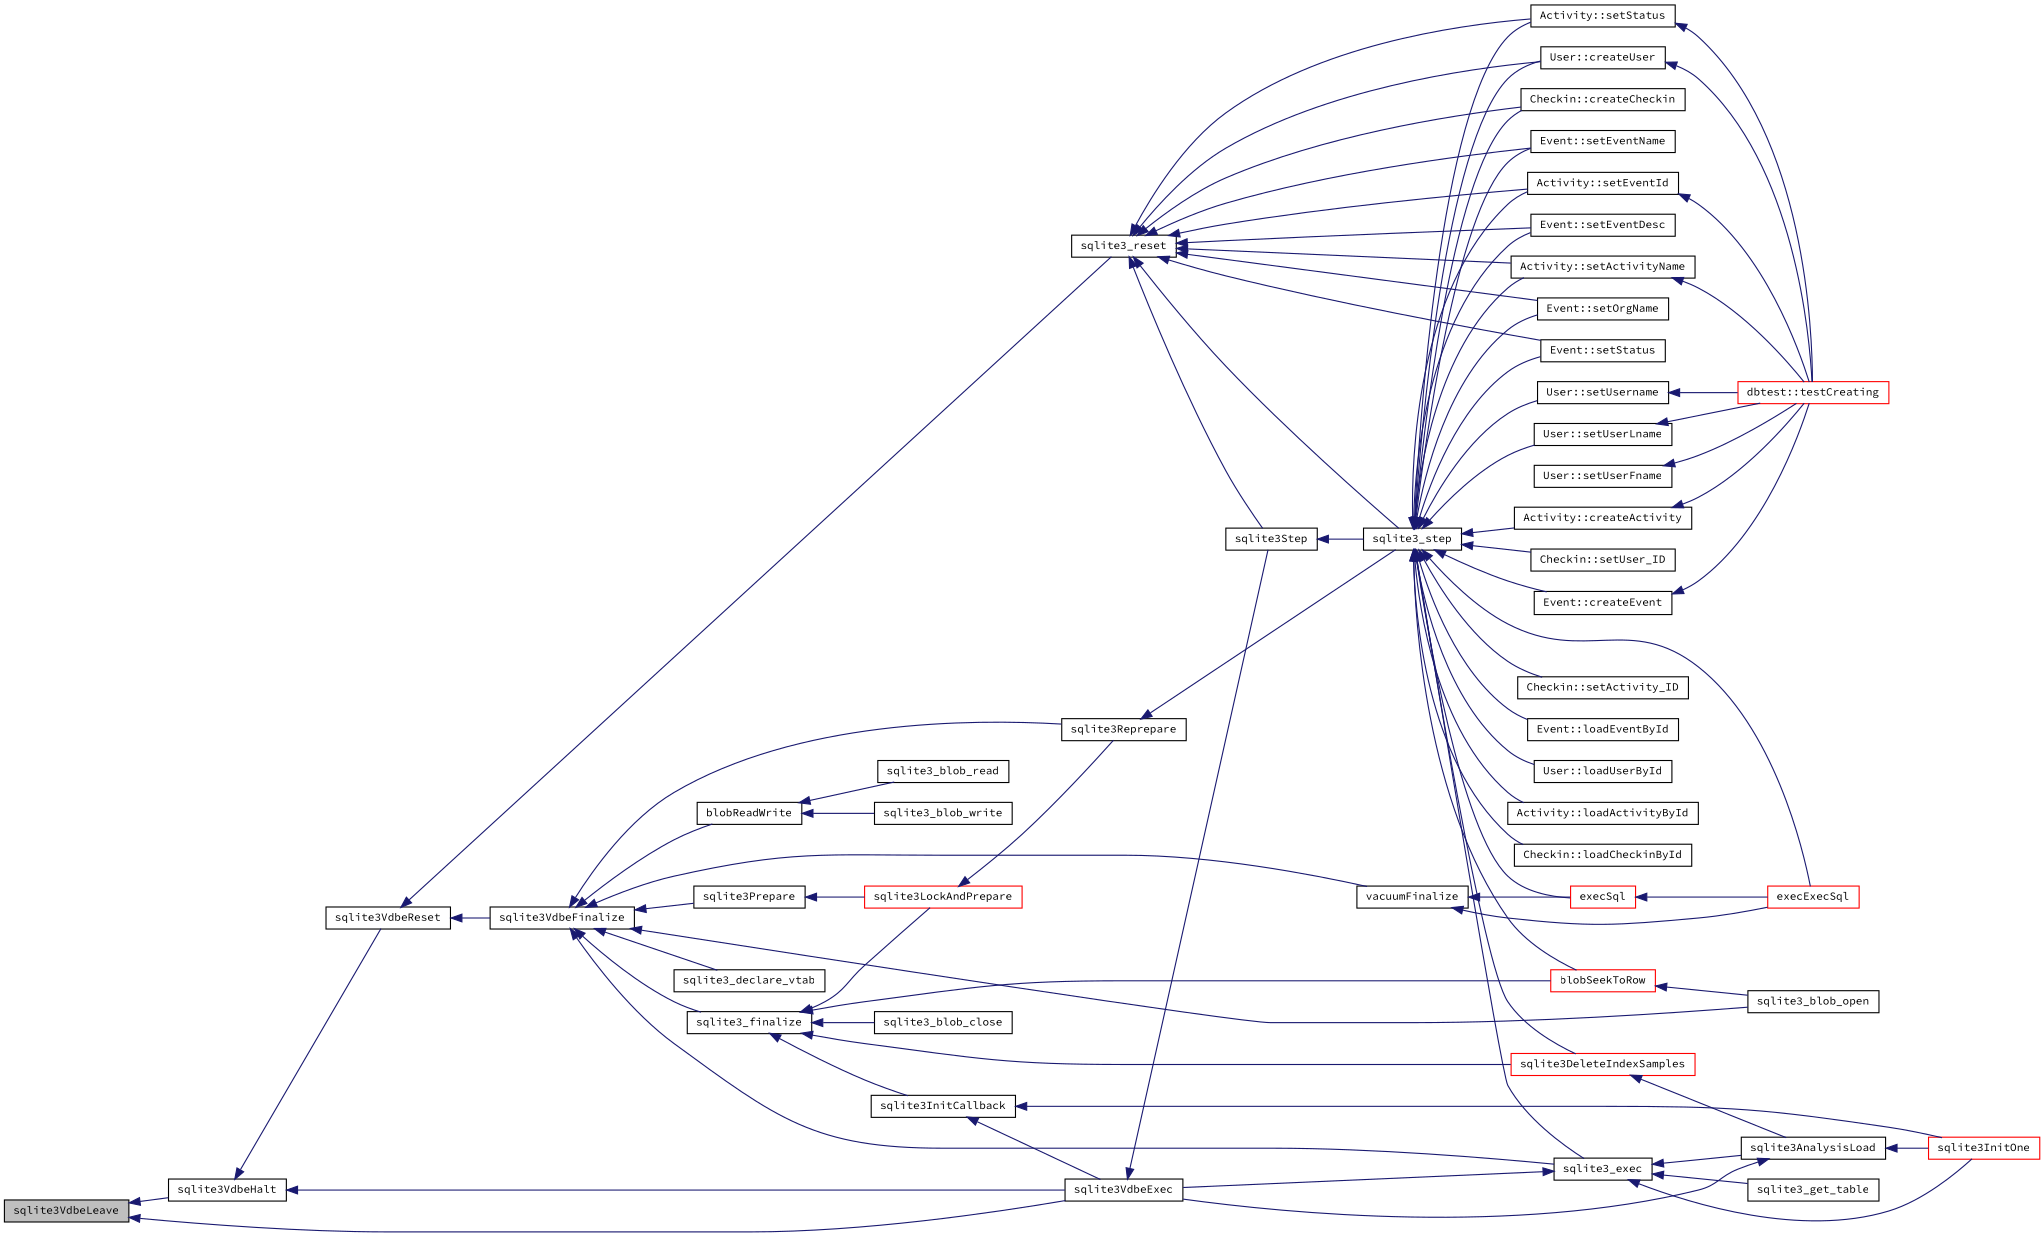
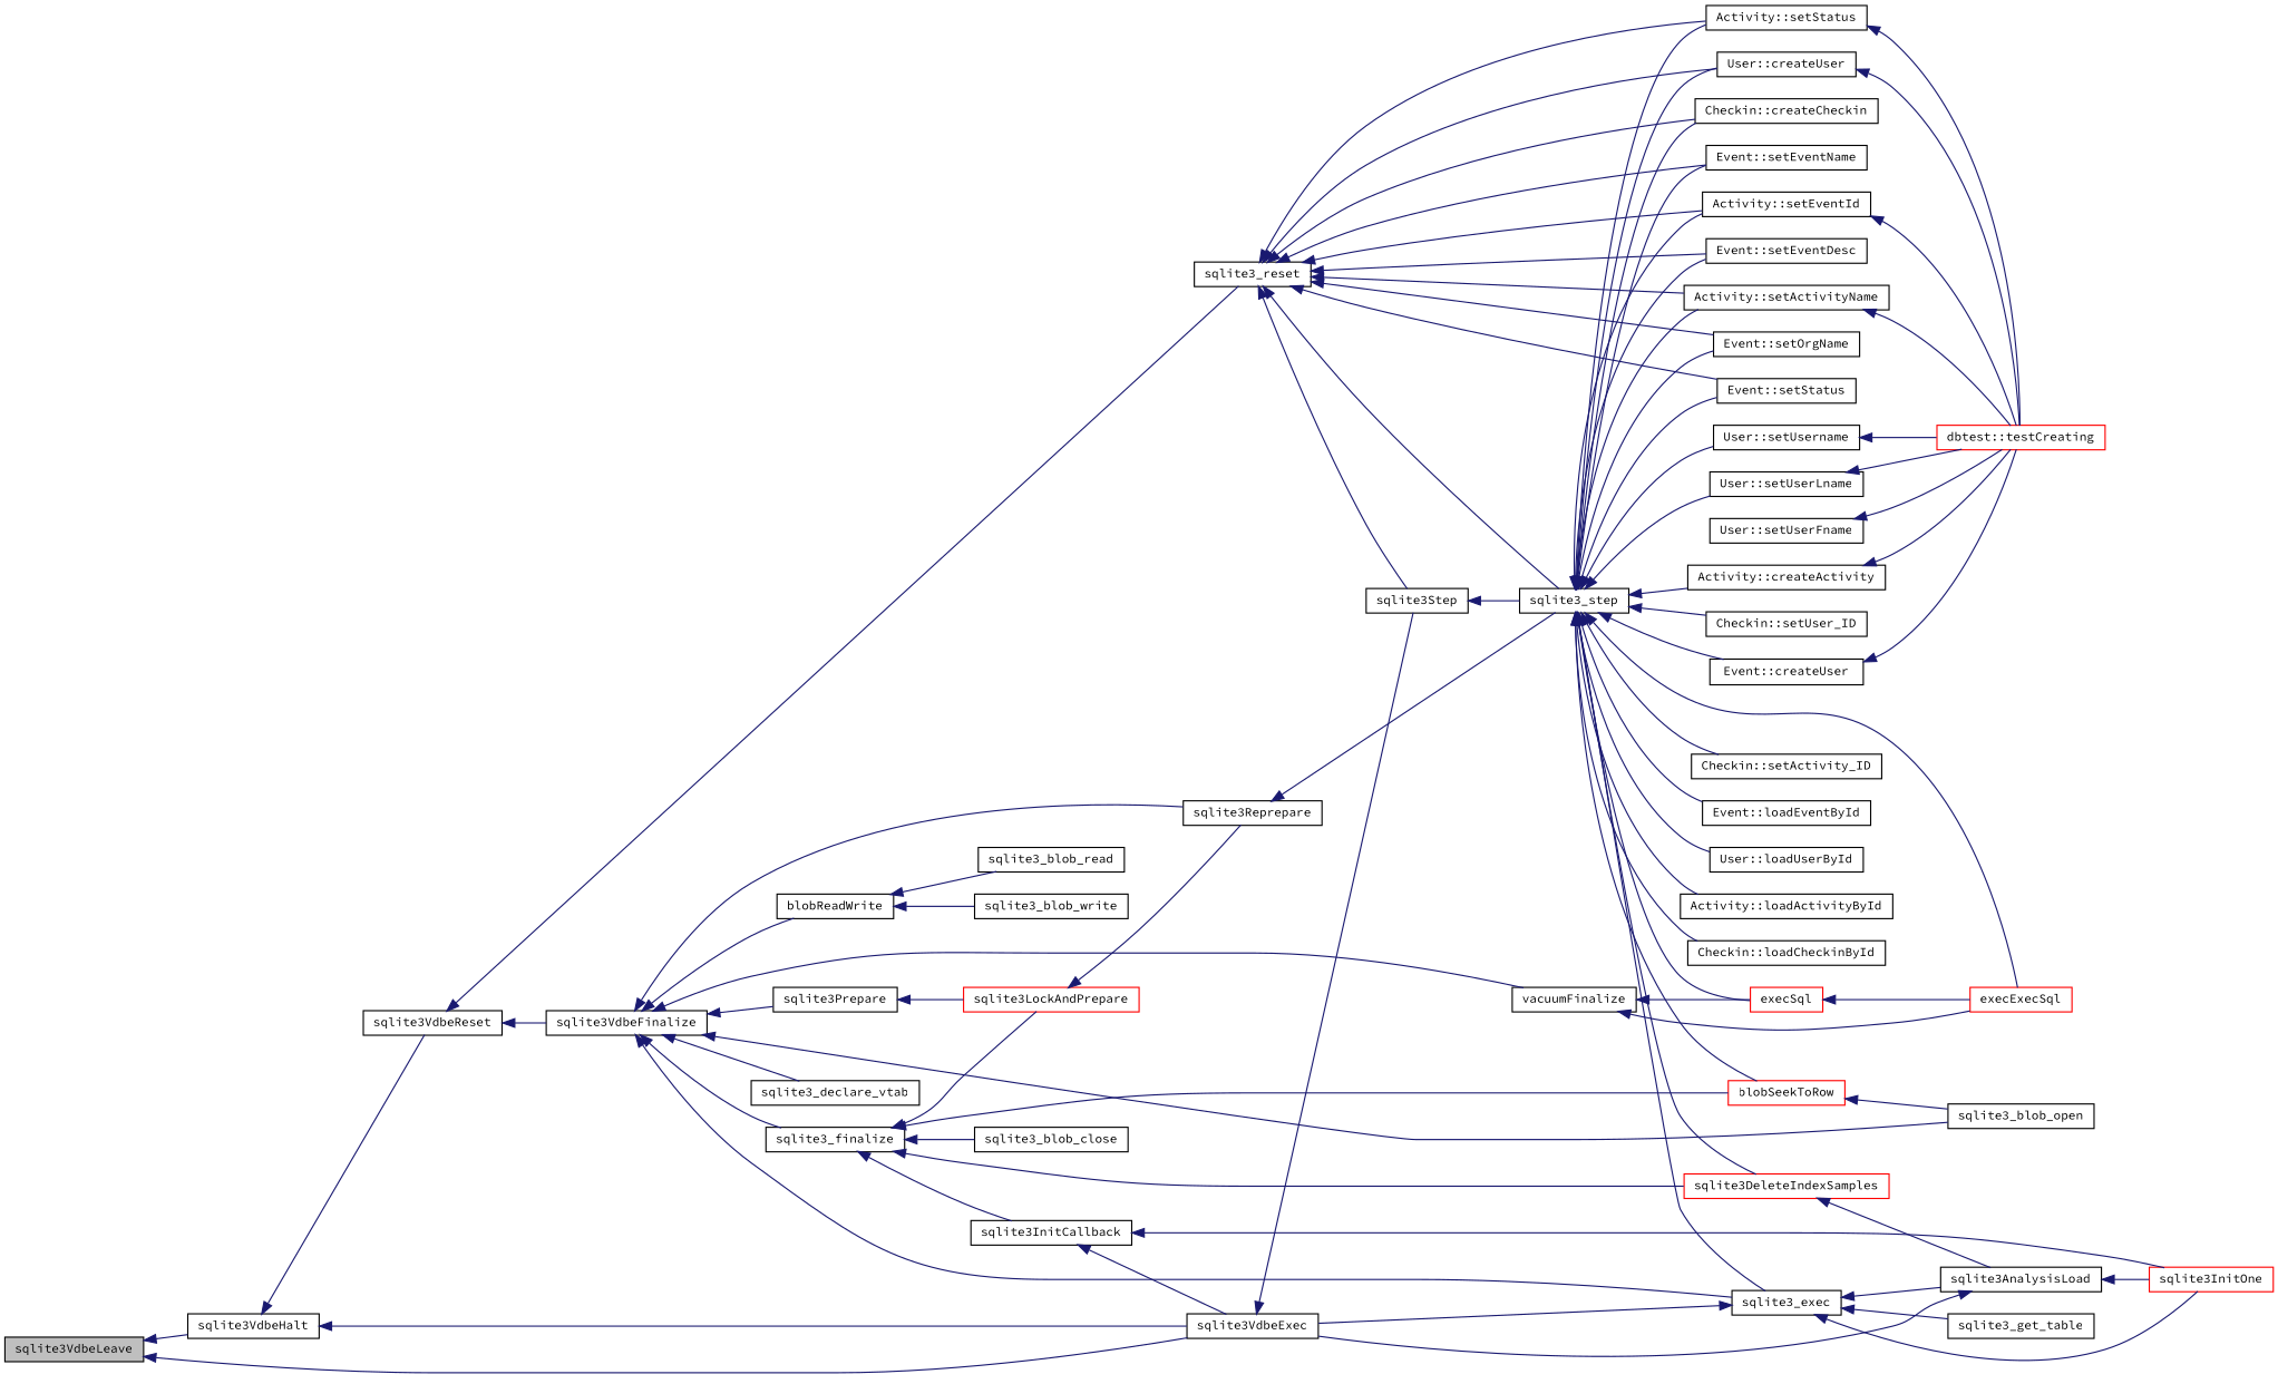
  digraph {
    fontname="Source Code Pro"
    rankdir=LR
    node [color=black fillcolor=white fontname="Source Code Pro" fontsize=10 shape=record style=filled]
    edge [color=midnightblue dir=back fontname="Source Code Pro" fontsize=10 labelfontname=FreeSans labelfontsize=10 style=solid]
    n1 [fillcolor=grey75 fontcolor=black height=0.2 label=sqlite3VdbeLeave width=0.4]
    n2 [height=0.2 label=sqlite3VdbeHalt width=0.4]
    n3 [height=0.2 label=sqlite3VdbeExec width=0.4]
    n4 [height=0.2 label=sqlite3VdbeReset width=0.4]
    n5 [height=0.2 label=sqlite3Step width=0.4]
    n6 [height=0.2 label=sqlite3VdbeFinalize width=0.4]
    n7 [height=0.2 label=sqlite3_reset width=0.4]
    n8 [height=0.2 label=sqlite3_finalize width=0.4]
    n9 [height=0.2 label=sqlite3_blob_open width=0.4]
    n10 [height=0.2 label=sqlite3_exec width=0.4]
    n11 [height=0.2 label=sqlite3Reprepare width=0.4]
    n12 [height=0.2 label=blobReadWrite width=0.4]
    n13 [height=0.2 label=sqlite3Prepare width=0.4]
    n14 [height=0.2 label=vacuumFinalize width=0.4]
    n15 [height=0.2 label=sqlite3_declare_vtab width=0.4]
    n16 [height=0.2 label=sqlite3_step width=0.4]
    n17 [height=0.2 label="Activity::setEventId" width=0.4]
    n18 [height=0.2 label="Activity::setActivityName" width=0.4]
    n19 [height=0.2 label="Activity::setStatus" width=0.4]
    n20 [height=0.2 label="Checkin::createCheckin" width=0.4]
    n21 [height=0.2 label="Event::setEventName" width=0.4]
    n22 [height=0.2 label="Event::setEventDesc" width=0.4]
    n23 [height=0.2 label="Event::setOrgName" width=0.4]
    n24 [height=0.2 label="Event::setStatus" width=0.4]
    n25 [height=0.2 label="User::createUser" width=0.4]
    n26 [color=red height=0.2 label=blobSeekToRow width=0.4]
    n27 [height=0.2 label=sqlite3_blob_close width=0.4]
    n28 [color=red height=0.2 label=sqlite3DeleteIndexSamples width=0.4]
    n29 [height=0.2 label=sqlite3InitCallback width=0.4]
    n30 [color=red height=0.2 label=sqlite3LockAndPrepare width=0.4]
    n31 [height=0.2 label=sqlite3AnalysisLoad width=0.4]
    n32 [color=red height=0.2 label=sqlite3InitOne width=0.4]
    n33 [height=0.2 label=sqlite3_get_table width=0.4]
    n34 [height=0.2 label=sqlite3_blob_read width=0.4]
    n35 [height=0.2 label=sqlite3_blob_write width=0.4]
    n36 [color=red height=0.2 label=execSql width=0.4]
    n37 [color=red height=0.2 label=execExecSql width=0.4]
    n38 [height=0.2 label="Activity::createActivity" width=0.4]
    n39 [height=0.2 label="Activity::loadActivityById" width=0.4]
    n40 [height=0.2 label="Checkin::loadCheckinById" width=0.4]
    n41 [height=0.2 label="Checkin::setUser_ID" width=0.4]
    n42 [height=0.2 label="Checkin::setActivity_ID" width=0.4]
-   n43 [height=0.2 label="Event::createEvent" width=0.4]
+   n43 [height=0.2 label="Event::createUser" width=0.4]
    n44 [height=0.2 label="Event::loadEventById" width=0.4]
    n45 [height=0.2 label="User::loadUserById" width=0.4]
    n46 [height=0.2 label="User::setUsername" width=0.4]
    n47 [height=0.2 label="User::setUserLname" width=0.4]
    n48 [color=red height=0.2 label="dbtest::testCreating" width=0.4]
    n49 [height=0.2 label="User::setUserFname" width=0.4]
    n1 -> n2
    n1 -> n3
    n2 -> n3
    n2 -> n4
    n3 -> n5
    n4 -> n6
    n4 -> n7
    n5 -> n16
    n6 -> n8
    n6 -> n9
    n6 -> n10
    n6 -> n11
    n6 -> n12
    n6 -> n13
    n6 -> n14
    n6 -> n15
    n7 -> n5
    n7 -> n16
    n7 -> n17
    n7 -> n18
    n7 -> n19
    n7 -> n20
    n7 -> n21
    n7 -> n22
    n7 -> n23
    n7 -> n24
    n7 -> n25
    n8 -> n26
    n8 -> n27
    n8 -> n28
    n8 -> n29
    n8 -> n30
    n10 -> n3
    n10 -> n31
    n10 -> n32
    n10 -> n33
    n11 -> n16
    n12 -> n34
    n12 -> n35
    n13 -> n30
    n14 -> n36
    n14 -> n37
    n16 -> n10
    n16 -> n17
    n16 -> n18
    n16 -> n19
    n16 -> n20
    n16 -> n21
    n16 -> n22
    n16 -> n23
    n16 -> n24
    n16 -> n25
    n16 -> n26
    n16 -> n28
    n16 -> n36
    n16 -> n37
    n16 -> n38
    n16 -> n39
    n16 -> n40
    n16 -> n41
    n16 -> n42
    n16 -> n43
    n16 -> n44
    n16 -> n45
    n16 -> n46
    n16 -> n47
    n17 -> n48
    n18 -> n48
    n19 -> n48
    n25 -> n48
    n26 -> n9
    n28 -> n31
    n29 -> n3
    n29 -> n32
    n30 -> n11
    n31 -> n3
    n31 -> n32
    n36 -> n37
    n38 -> n48
    n43 -> n48
    n46 -> n48
    n47 -> n48
    n49 -> n48
  }
